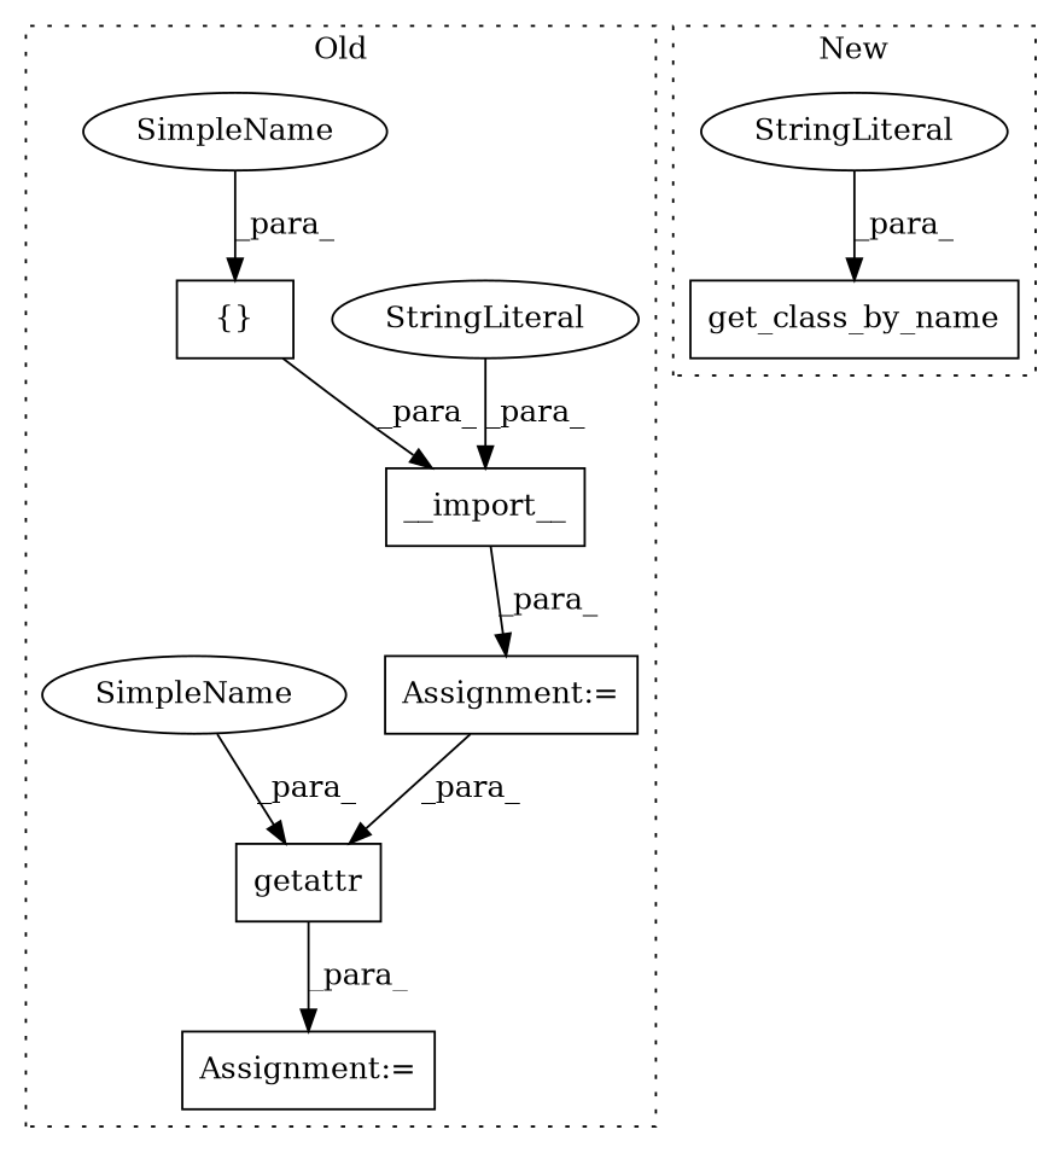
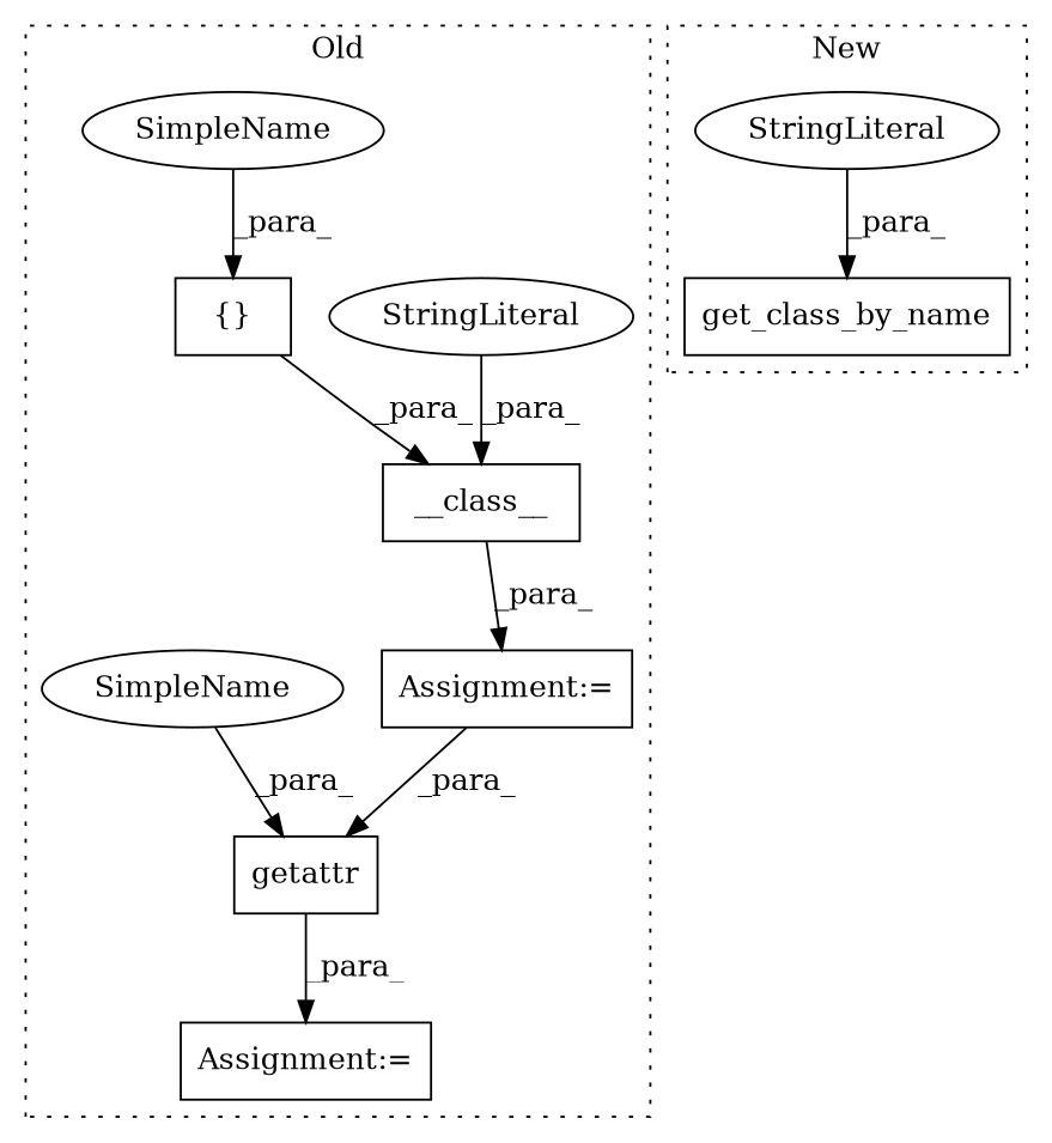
  digraph {
    node [a=32 l=1 shape=box]
    n1 [l="8,1" label=getattr s="1398,1430"]
    n2 [a=4 l="1,1" label="{}" s="1359,1377"]
-   n3 [l="11,1" label=__import__ s="1306,1378"]
+   n3 [l="11,1" label=__class__ s="1306,1378"]
    n4 [a=45 l=32 label=StringLiteral s=1317 shape=ellipse]
    n5 [a=7 label="Assignment:=" s=1305]
    n6 [a=7 label="Assignment:=" s=1397]
    n7 [a=42 l=17 label=SimpleName s=1360 shape=ellipse]
    n8 [a=42 l=17 label=SimpleName s=1413 shape=ellipse]
    n9 [l="18,1" label=get_class_by_name s="900,978"]
    n10 [a=45 l=31 label=StringLiteral s=947 shape=ellipse]
    subgraph cluster_1 {
      label=Old
      style=dotted
      n1
      n2
      n3
      n4
      n5
      n6
      n7
      n8
    }
    subgraph cluster_2 {
      label=New
      style=dotted
      n9
      n10
    }
    n1 -> n6 [label=_para_]
    n2 -> n3 [label=_para_]
    n3 -> n5 [label=_para_]
    n4 -> n3 [label=_para_]
    n5 -> n1 [label=_para_]
    n7 -> n2 [label=_para_]
    n8 -> n1 [label=_para_]
    n10 -> n9 [label=_para_]
  }
